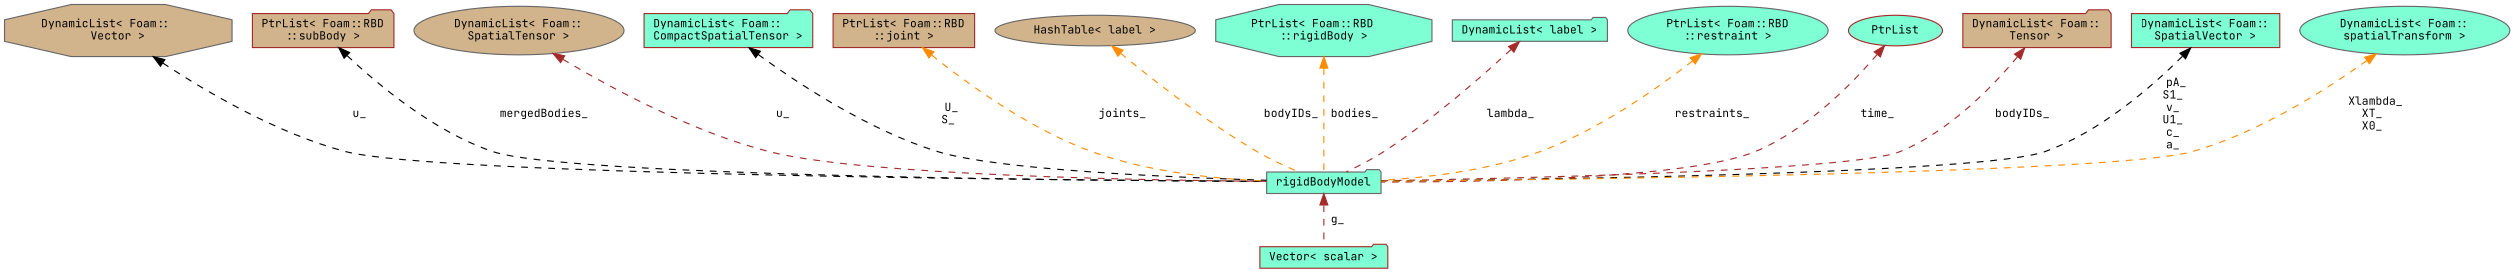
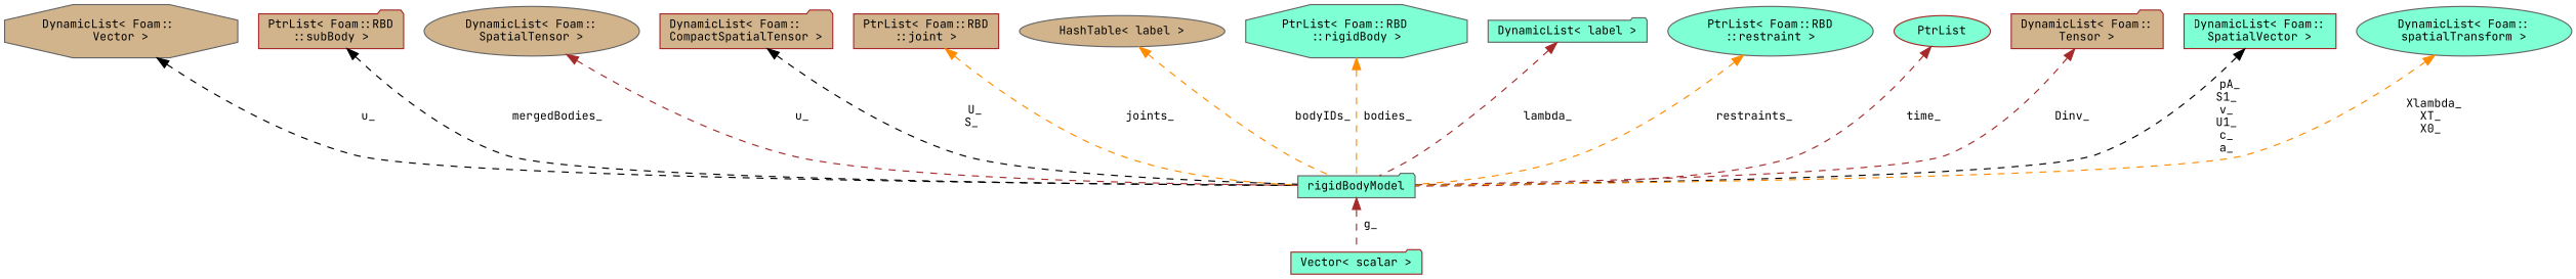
  digraph {
    fontname="JetBrains Mono"
    rankdir=TB
    node [color=gray40 fillcolor=aquamarine fontname="JetBrains Mono" fontsize=10 shape=folder style=filled]
    edge [color=brown dir=back fontname="JetBrains Mono" fontsize=10 labelfontname=Helvetica labelfontsize=10 style=dashed]
    n1 [fontcolor=black height=0.2 label=rigidBodyModel width=0.4]
    n2 [color=brown height=0.2 label="Vector\< scalar \>" width=0.4]
    n3 [fillcolor=tan height=0.2 label="DynamicList\< Foam::\lVector \>" shape=octagon width=0.4]
    n4 [color=brown fillcolor=tan height=0.2 label="PtrList\< Foam::RBD\l::subBody \>" width=0.4]
    n5 [fillcolor=tan height=0.2 label="DynamicList\< Foam::\lSpatialTensor \>" shape=ellipse width=0.4]
-   n6 [color=brown height=0.2 label="DynamicList\< Foam::\lCompactSpatialTensor \>" width=0.4]
+   n6 [color=brown fillcolor=tan height=0.2 label="DynamicList\< Foam::\lCompactSpatialTensor \>" width=0.4]
    n7 [color=brown fillcolor=tan height=0.2 label="PtrList\< Foam::RBD\l::joint \>" shape=box width=0.4]
    n8 [fillcolor=tan height=0.2 label="HashTable\< label \>" shape=ellipse width=0.4]
    n9 [height=0.2 label="PtrList\< Foam::RBD\l::rigidBody \>" shape=octagon width=0.4]
    n10 [height=0.2 label="DynamicList\< label \>" width=0.4]
    n11 [height=0.2 label="PtrList\< Foam::RBD\l::restraint \>" shape=ellipse width=0.4]
    n12 [color=brown height=0.2 label=PtrList shape=ellipse width=0.4]
    n13 [color=brown fillcolor=tan height=0.2 label="DynamicList\< Foam::\lTensor \>" width=0.4]
    n14 [color=brown height=0.2 label="DynamicList\< Foam::\lSpatialVector \>" shape=box width=0.4]
    n15 [height=0.2 label="DynamicList\< Foam::\lspatialTransform \>" shape=ellipse width=0.4]
    n1 -> n2 [label=" g_"]
    n3 -> n1 [color=black label=" u_"]
    n4 -> n1 [color=black label=" mergedBodies_"]
    n5 -> n1 [label=" u_"]
    n6 -> n1 [color=black label=" U_\nS_"]
    n7 -> n1 [color=darkorange label=" joints_"]
    n8 -> n1 [color=darkorange label=" bodyIDs_"]
    n9 -> n1 [color=darkorange label=" bodies_"]
    n10 -> n1 [label=" lambda_"]
    n11 -> n1 [color=darkorange label=" restraints_"]
    n12 -> n1 [label=" time_"]
-   n13 -> n1 [label=" bodyIDs_"]
+   n13 -> n1 [label=" Dinv_"]
    n14 -> n1 [color=black label=" pA_\nS1_\nv_\nU1_\nc_\na_"]
    n15 -> n1 [color=darkorange label=" Xlambda_\nXT_\nX0_"]
  }
